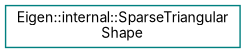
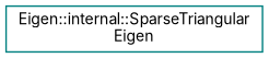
  digraph {
    rankdir=LR
    fontname=Inter
-   n1 [color=teal fillcolor=white fontname=Inter fontsize=10 height=0.2 label="Eigen::internal::SparseTriangular\lShape" shape=box style=filled width=0.4]
+   n1 [color=teal fillcolor=white fontname=Inter fontsize=10 height=0.2 label="Eigen::internal::SparseTriangular\lEigen" shape=box style=filled width=0.4]
  }
